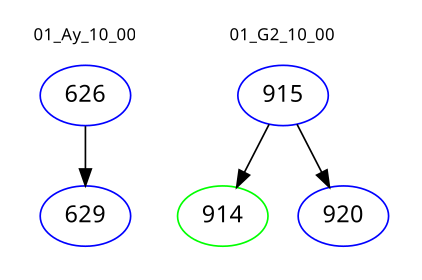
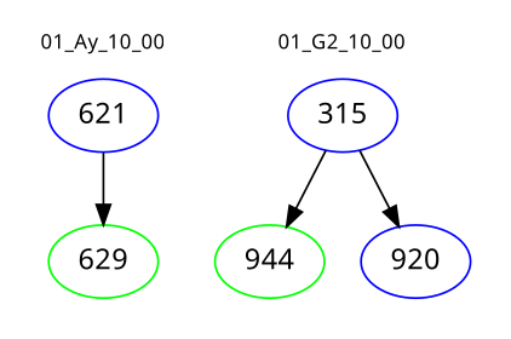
  digraph {
    fontname="Noto Sans"
    node [color=blue fontname="Noto Sans"]
    edge [color=black fontname="Noto Sans"]
-   n1 [label=626]
-   n2 [label=629]
-   n3 [label=915]
-   n4 [color=green label=914]
+   n1 [label=621]
+   n2 [color=green label=629]
+   n3 [label=315]
+   n4 [color=green label=944]
    n5 [label=920]
    subgraph cluster_1 {
      color=white
      fontsize=10
      label="01_Ay_10_00"
      n1
      n2
    }
    subgraph cluster_2 {
      color=white
      fontsize=10
      label="01_G2_10_00"
      n3
      n4
      n5
    }
    n1 -> n2
    n3 -> n4
    n3 -> n5
  }
